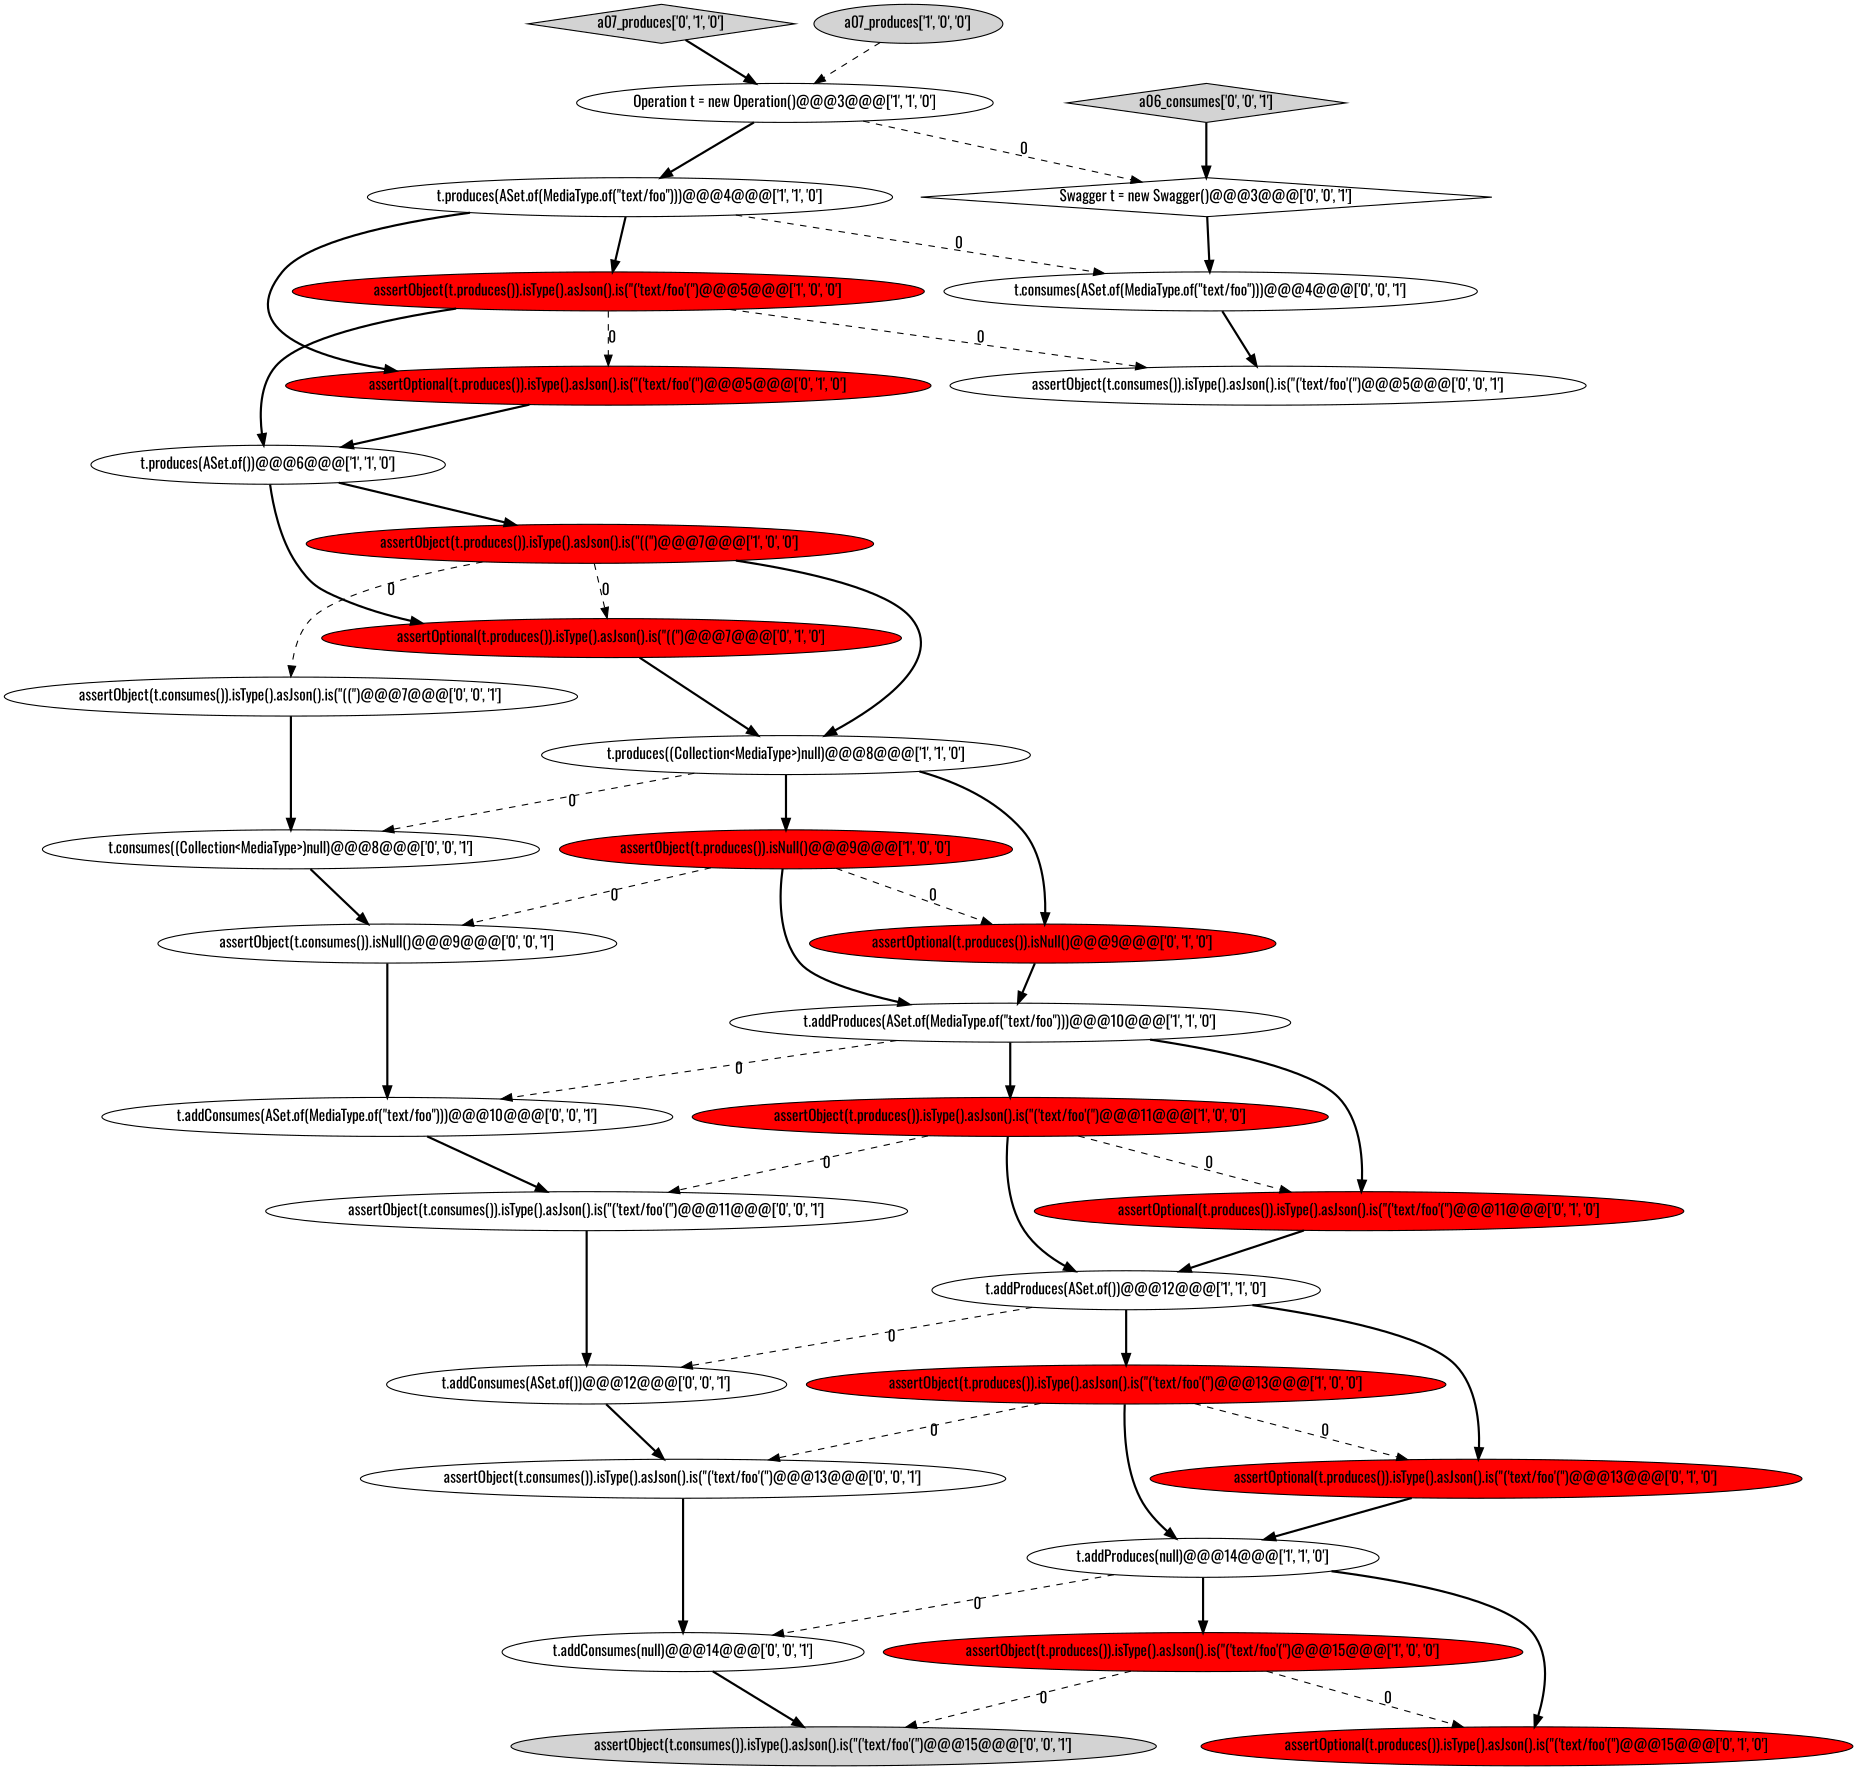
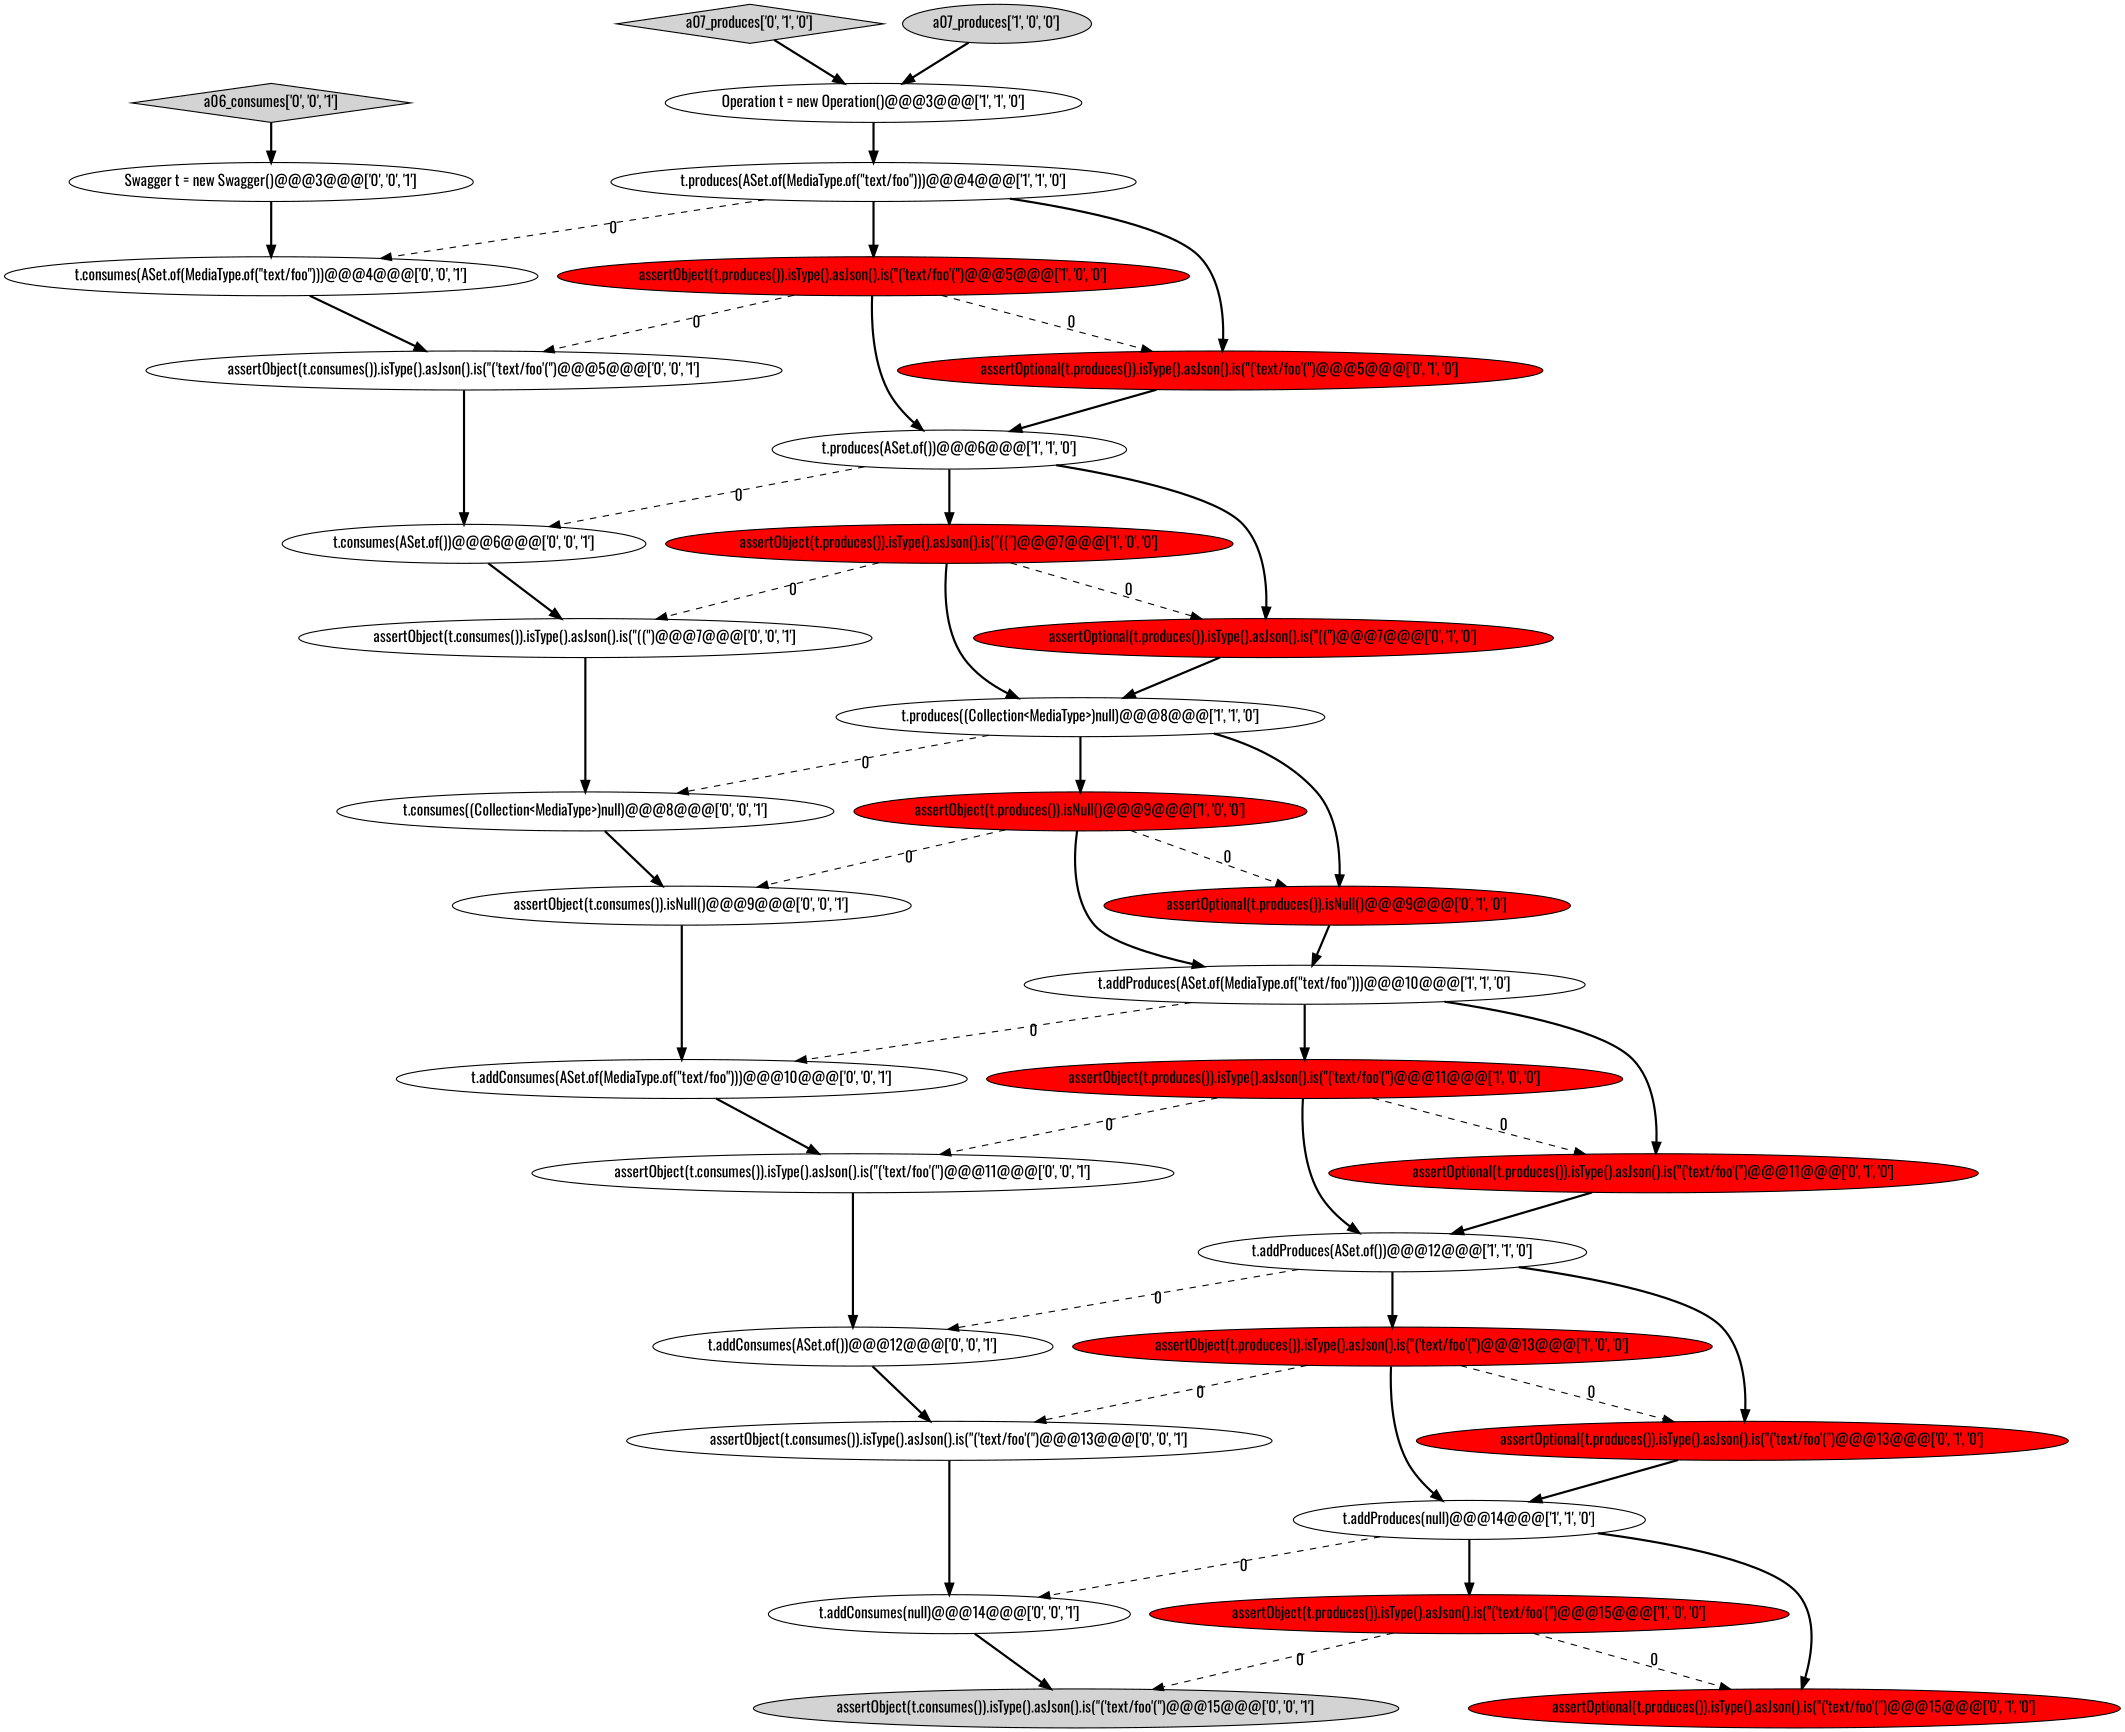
  digraph {
    fontname=Oswald
    node [fillcolor=white fontname=Oswald shape=ellipse style=filled]
    edge [fontname=Oswald style=bold]
    n1 [label="t.consumes(ASet.of(MediaType.of(\"text/foo\")))@@@4@@@['0', '0', '1']"]
    n2 [label="assertObject(t.consumes()).isType().asJson().is(\"('text/foo'(\")@@@5@@@['0', '0', '1']"]
+   n3 [label="t.consumes(ASet.of())@@@6@@@['0', '0', '1']"]
    n4 [fillcolor=lightgray label="a07_produces['0', '1', '0']" shape=diamond]
    n5 [label="Operation t = new Operation()@@@3@@@['1', '1', '0']"]
    n6 [label="t.produces(ASet.of(MediaType.of(\"text/foo\")))@@@4@@@['1', '1', '0']"]
-   n7 [label="Swagger t = new Swagger()@@@3@@@['0', '0', '1']" shape=diamond]
+   n7 [label="Swagger t = new Swagger()@@@3@@@['0', '0', '1']"]
    n8 [fillcolor=red label="assertObject(t.produces()).isType().asJson().is(\"('text/foo'(\")@@@15@@@['1', '0', '0']"]
    n9 [fillcolor=red label="assertOptional(t.produces()).isType().asJson().is(\"('text/foo'(\")@@@15@@@['0', '1', '0']"]
    n10 [fillcolor=lightgray label="assertObject(t.consumes()).isType().asJson().is(\"('text/foo'(\")@@@15@@@['0', '0', '1']"]
    n11 [fillcolor=red label="assertObject(t.produces()).isType().asJson().is(\"((\")@@@7@@@['1', '0', '0']"]
    n12 [label="assertObject(t.consumes()).isType().asJson().is(\"((\")@@@7@@@['0', '0', '1']"]
    n13 [fillcolor=red label="assertOptional(t.produces()).isType().asJson().is(\"((\")@@@7@@@['0', '1', '0']"]
    n14 [label="t.produces((Collection<MediaType>)null)@@@8@@@['1', '1', '0']"]
    n15 [label="t.consumes((Collection<MediaType>)null)@@@8@@@['0', '0', '1']"]
    n16 [fillcolor=red label="assertObject(t.produces()).isNull()@@@9@@@['1', '0', '0']"]
    n17 [fillcolor=red label="assertOptional(t.produces()).isNull()@@@9@@@['0', '1', '0']"]
    n18 [label="t.addConsumes(ASet.of())@@@12@@@['0', '0', '1']"]
    n19 [label="assertObject(t.consumes()).isType().asJson().is(\"('text/foo'(\")@@@13@@@['0', '0', '1']"]
    n20 [label="t.addConsumes(null)@@@14@@@['0', '0', '1']"]
    n21 [label="t.addProduces(null)@@@14@@@['1', '1', '0']"]
    n22 [fillcolor=red label="assertObject(t.produces()).isType().asJson().is(\"('text/foo'(\")@@@5@@@['1', '0', '0']"]
    n23 [label="t.produces(ASet.of())@@@6@@@['1', '1', '0']"]
    n24 [fillcolor=red label="assertOptional(t.produces()).isType().asJson().is(\"('text/foo'(\")@@@5@@@['0', '1', '0']"]
    n25 [label="assertObject(t.consumes()).isType().asJson().is(\"('text/foo'(\")@@@11@@@['0', '0', '1']"]
    n26 [label="t.addProduces(ASet.of(MediaType.of(\"text/foo\")))@@@10@@@['1', '1', '0']"]
    n27 [label="t.addConsumes(ASet.of(MediaType.of(\"text/foo\")))@@@10@@@['0', '0', '1']"]
    n28 [fillcolor=red label="assertObject(t.produces()).isType().asJson().is(\"('text/foo'(\")@@@11@@@['1', '0', '0']"]
    n29 [fillcolor=red label="assertOptional(t.produces()).isType().asJson().is(\"('text/foo'(\")@@@11@@@['0', '1', '0']"]
    n30 [label="t.addProduces(ASet.of())@@@12@@@['1', '1', '0']"]
    n31 [fillcolor=red label="assertObject(t.produces()).isType().asJson().is(\"('text/foo'(\")@@@13@@@['1', '0', '0']"]
    n32 [fillcolor=red label="assertOptional(t.produces()).isType().asJson().is(\"('text/foo'(\")@@@13@@@['0', '1', '0']"]
    n33 [fillcolor=lightgray label="a07_produces['1', '0', '0']"]
    n34 [label="assertObject(t.consumes()).isNull()@@@9@@@['0', '0', '1']"]
    n35 [fillcolor=lightgray label="a06_consumes['0', '0', '1']" shape=diamond]
    n1 -> n2
+   n2 -> n3
+   n3 -> n12
    n4 -> n5
    n5 -> n6
-   n5 -> n7 [label=0 style=dashed]
    n6 -> n1 [label=0 style=dashed]
    n6 -> n22
    n6 -> n24
    n7 -> n1
    n8 -> n9 [label=0 style=dashed]
    n8 -> n10 [label=0 style=dashed]
    n11 -> n12 [label=0 style=dashed]
    n11 -> n13 [label=0 style=dashed]
    n11 -> n14
    n12 -> n15
    n13 -> n14
    n14 -> n15 [label=0 style=dashed]
    n14 -> n16
    n14 -> n17
    n15 -> n34
    n16 -> n17 [label=0 style=dashed]
    n16 -> n26
    n16 -> n34 [label=0 style=dashed]
    n17 -> n26
    n18 -> n19
    n19 -> n20
    n20 -> n10
    n21 -> n8
    n21 -> n9
    n21 -> n20 [label=0 style=dashed]
    n22 -> n2 [label=0 style=dashed]
    n22 -> n23
    n22 -> n24 [label=0 style=dashed]
+   n23 -> n3 [label=0 style=dashed]
    n23 -> n11
    n23 -> n13
    n24 -> n23
    n25 -> n18
    n26 -> n27 [label=0 style=dashed]
    n26 -> n28
    n26 -> n29
    n27 -> n25
    n28 -> n25 [label=0 style=dashed]
    n28 -> n29 [label=0 style=dashed]
    n28 -> n30
    n29 -> n30
    n30 -> n18 [label=0 style=dashed]
    n30 -> n31
    n30 -> n32
    n31 -> n19 [label=0 style=dashed]
    n31 -> n21
    n31 -> n32 [label=0 style=dashed]
    n32 -> n21
-   n33 -> n5 [style=dashed]
+   n33 -> n5
    n34 -> n27
    n35 -> n7
  }
